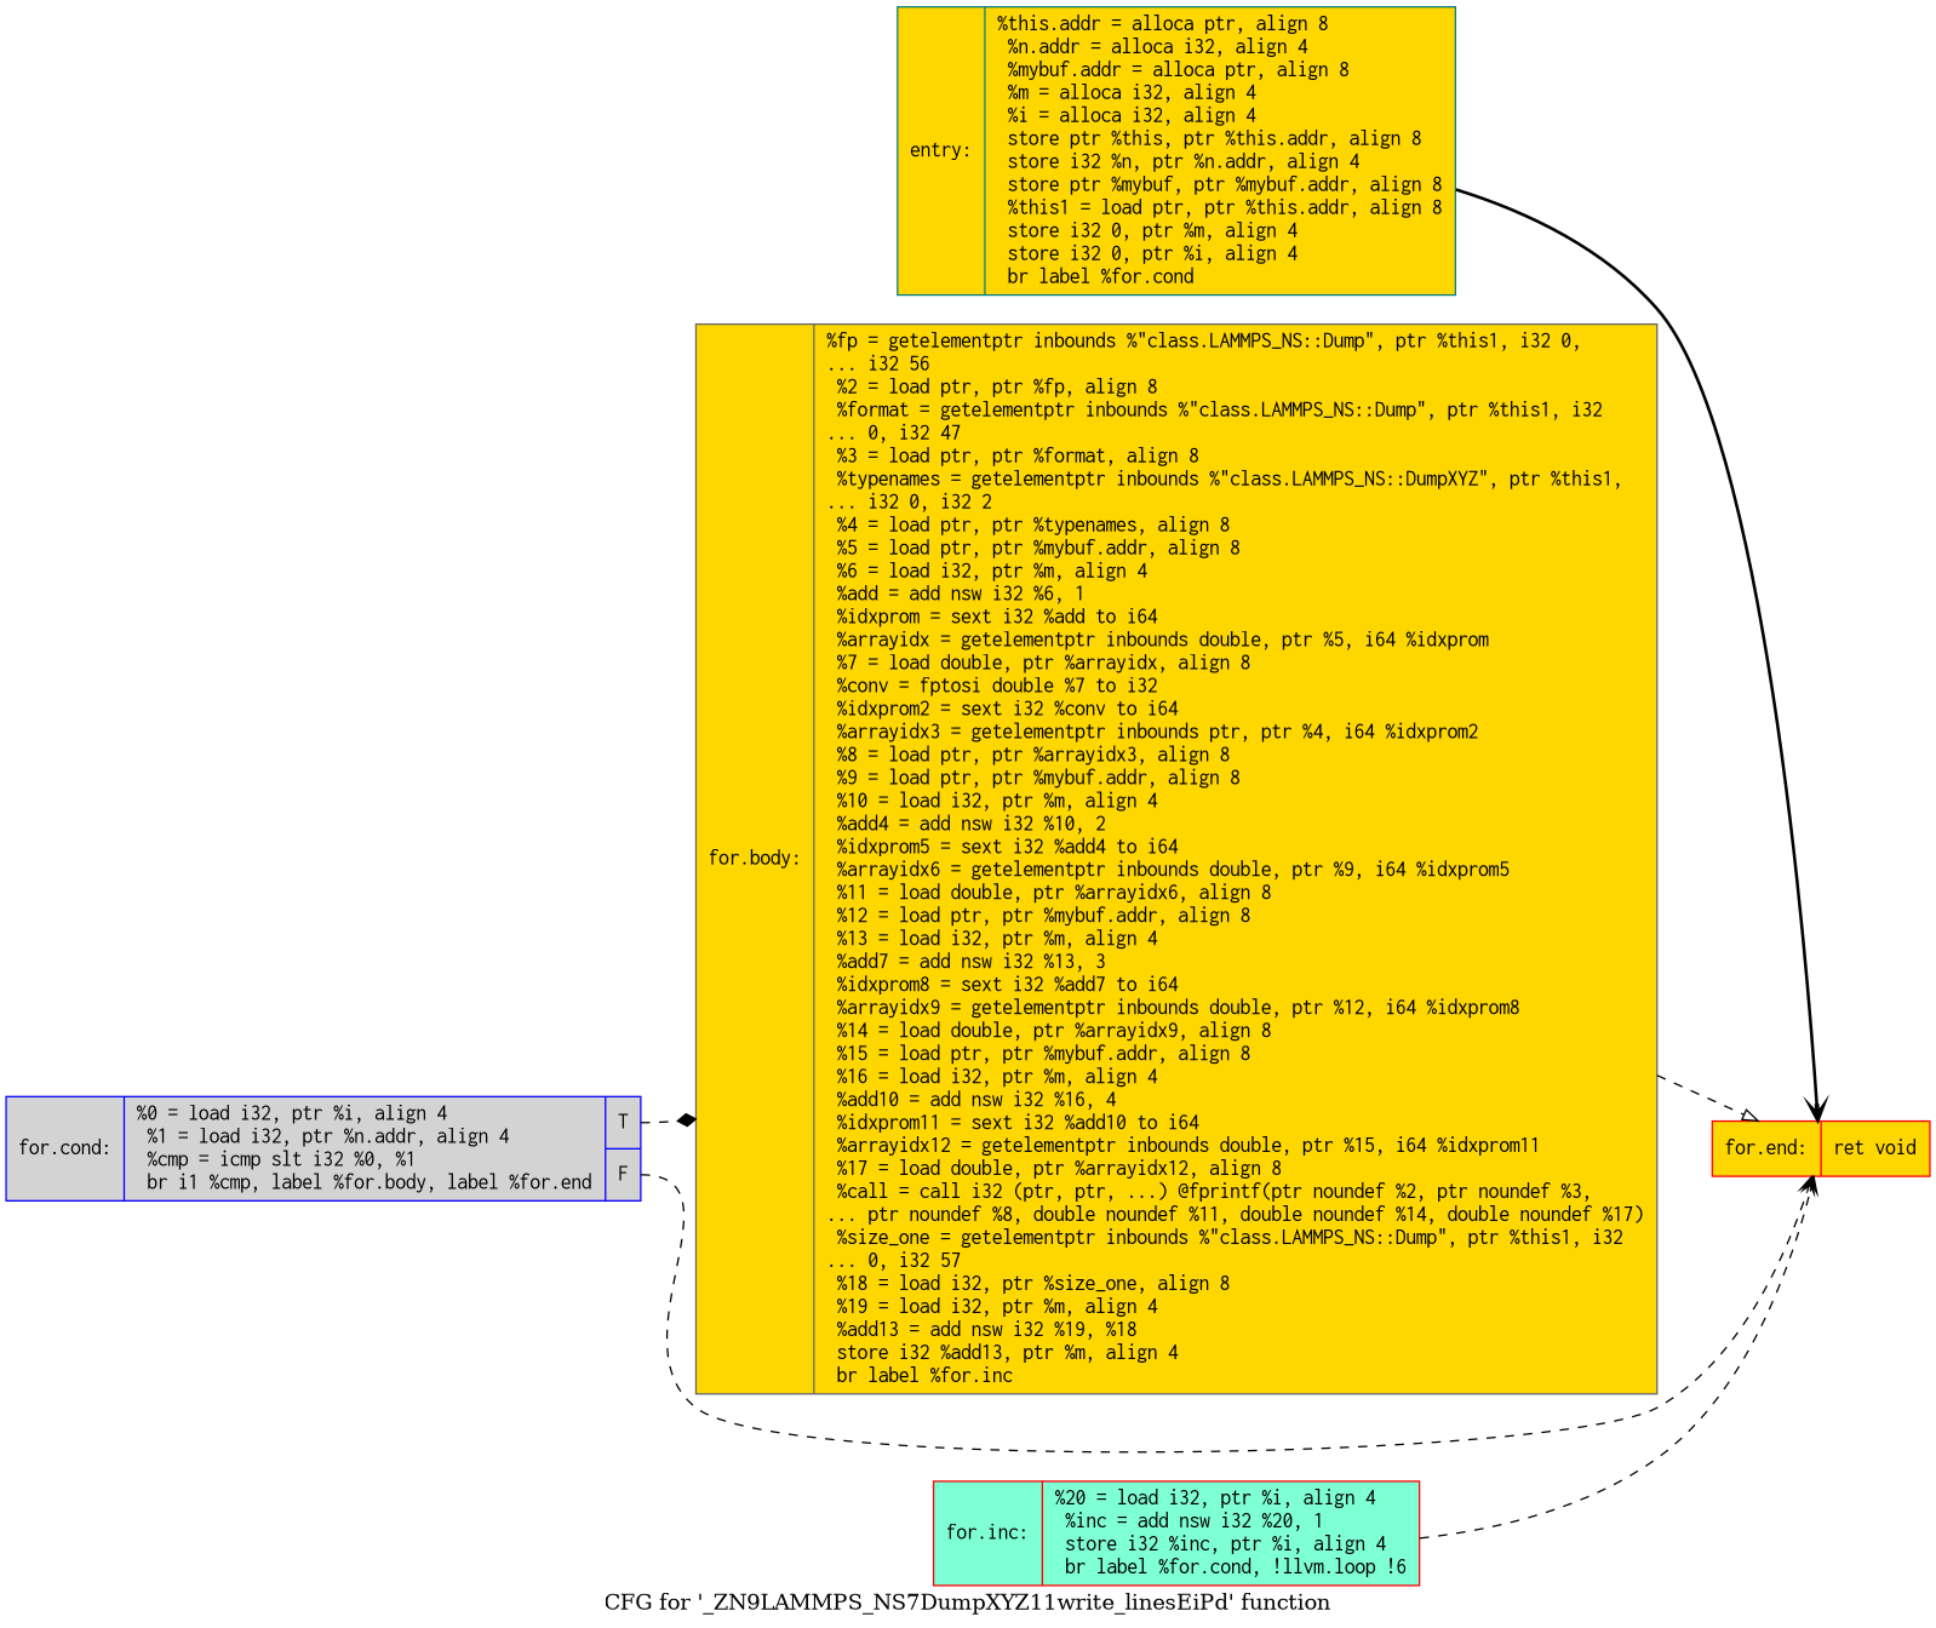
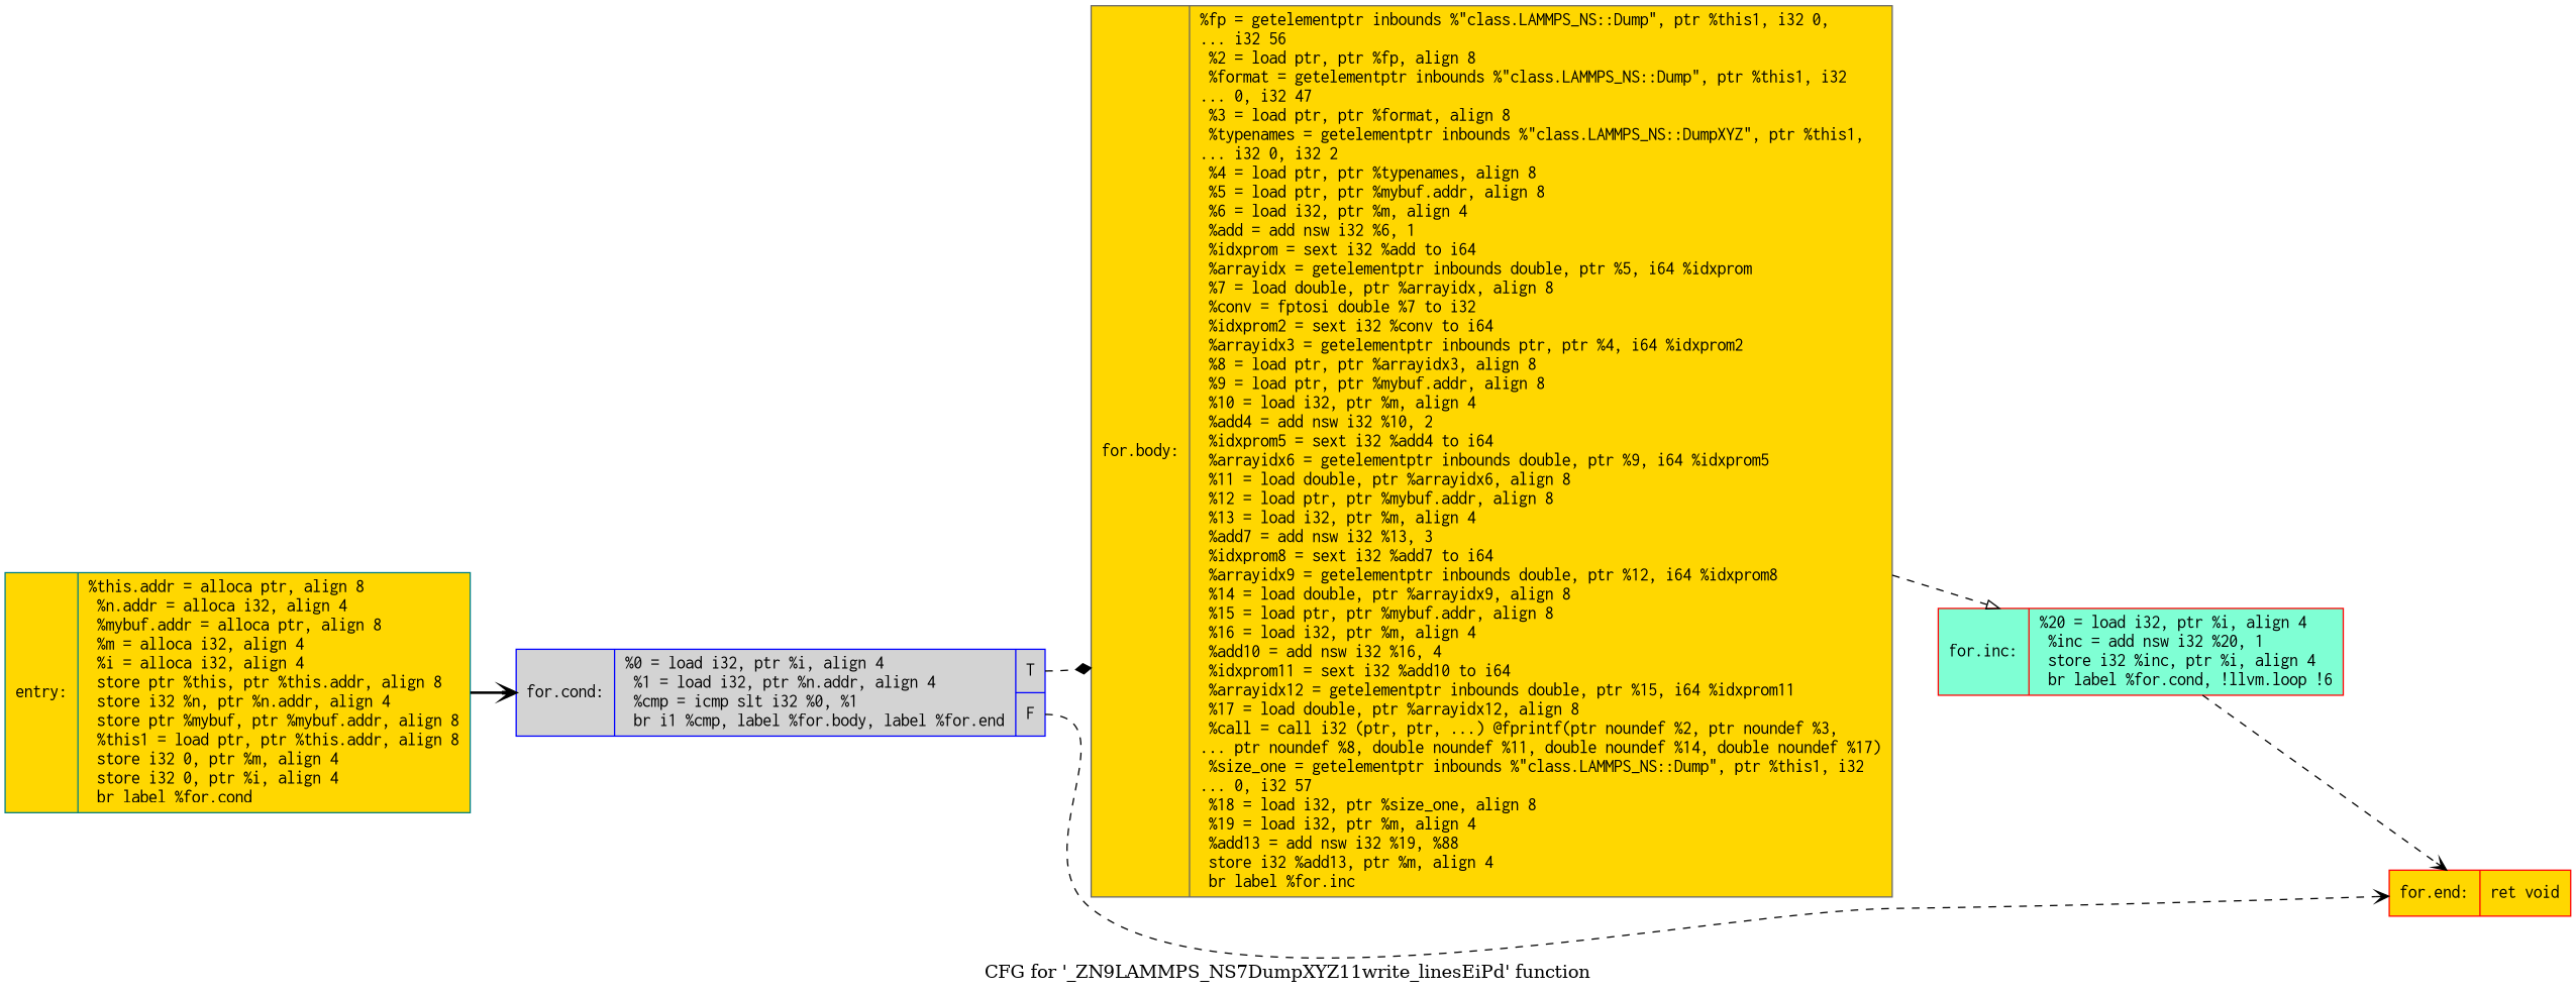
  digraph {
    label="CFG for '_ZN9LAMMPS_NS7DumpXYZ11write_linesEiPd' function"
    rankdir=LR
    node [color=red fillcolor=gold fontname=Courier shape=record style=filled]
    edge [arrowhead=vee style=dashed]
    n1 [color=teal label="{entry:\l|  %this.addr = alloca ptr, align 8\l  %n.addr = alloca i32, align 4\l  %mybuf.addr = alloca ptr, align 8\l  %m = alloca i32, align 4\l  %i = alloca i32, align 4\l  store ptr %this, ptr %this.addr, align 8\l  store i32 %n, ptr %n.addr, align 4\l  store ptr %mybuf, ptr %mybuf.addr, align 8\l  %this1 = load ptr, ptr %this.addr, align 8\l  store i32 0, ptr %m, align 4\l  store i32 0, ptr %i, align 4\l  br label %for.cond\l}"]
    n2 [color=blue fillcolor=lightgrey label="{for.cond:\l|  %0 = load i32, ptr %i, align 4\l  %1 = load i32, ptr %n.addr, align 4\l  %cmp = icmp slt i32 %0, %1\l  br i1 %cmp, label %for.body, label %for.end\l|{<s0>T|<s1>F}}"]
-   n3 [color=gray40 label="{for.body:\l|  %fp = getelementptr inbounds %\"class.LAMMPS_NS::Dump\", ptr %this1, i32 0,\l... i32 56\l  %2 = load ptr, ptr %fp, align 8\l  %format = getelementptr inbounds %\"class.LAMMPS_NS::Dump\", ptr %this1, i32\l... 0, i32 47\l  %3 = load ptr, ptr %format, align 8\l  %typenames = getelementptr inbounds %\"class.LAMMPS_NS::DumpXYZ\", ptr %this1,\l... i32 0, i32 2\l  %4 = load ptr, ptr %typenames, align 8\l  %5 = load ptr, ptr %mybuf.addr, align 8\l  %6 = load i32, ptr %m, align 4\l  %add = add nsw i32 %6, 1\l  %idxprom = sext i32 %add to i64\l  %arrayidx = getelementptr inbounds double, ptr %5, i64 %idxprom\l  %7 = load double, ptr %arrayidx, align 8\l  %conv = fptosi double %7 to i32\l  %idxprom2 = sext i32 %conv to i64\l  %arrayidx3 = getelementptr inbounds ptr, ptr %4, i64 %idxprom2\l  %8 = load ptr, ptr %arrayidx3, align 8\l  %9 = load ptr, ptr %mybuf.addr, align 8\l  %10 = load i32, ptr %m, align 4\l  %add4 = add nsw i32 %10, 2\l  %idxprom5 = sext i32 %add4 to i64\l  %arrayidx6 = getelementptr inbounds double, ptr %9, i64 %idxprom5\l  %11 = load double, ptr %arrayidx6, align 8\l  %12 = load ptr, ptr %mybuf.addr, align 8\l  %13 = load i32, ptr %m, align 4\l  %add7 = add nsw i32 %13, 3\l  %idxprom8 = sext i32 %add7 to i64\l  %arrayidx9 = getelementptr inbounds double, ptr %12, i64 %idxprom8\l  %14 = load double, ptr %arrayidx9, align 8\l  %15 = load ptr, ptr %mybuf.addr, align 8\l  %16 = load i32, ptr %m, align 4\l  %add10 = add nsw i32 %16, 4\l  %idxprom11 = sext i32 %add10 to i64\l  %arrayidx12 = getelementptr inbounds double, ptr %15, i64 %idxprom11\l  %17 = load double, ptr %arrayidx12, align 8\l  %call = call i32 (ptr, ptr, ...) @fprintf(ptr noundef %2, ptr noundef %3,\l... ptr noundef %8, double noundef %11, double noundef %14, double noundef %17)\l  %size_one = getelementptr inbounds %\"class.LAMMPS_NS::Dump\", ptr %this1, i32\l... 0, i32 57\l  %18 = load i32, ptr %size_one, align 8\l  %19 = load i32, ptr %m, align 4\l  %add13 = add nsw i32 %19, %18\l  store i32 %add13, ptr %m, align 4\l  br label %for.inc\l}"]
+   n3 [color=gray40 label="{for.body:\l|  %fp = getelementptr inbounds %\"class.LAMMPS_NS::Dump\", ptr %this1, i32 0,\l... i32 56\l  %2 = load ptr, ptr %fp, align 8\l  %format = getelementptr inbounds %\"class.LAMMPS_NS::Dump\", ptr %this1, i32\l... 0, i32 47\l  %3 = load ptr, ptr %format, align 8\l  %typenames = getelementptr inbounds %\"class.LAMMPS_NS::DumpXYZ\", ptr %this1,\l... i32 0, i32 2\l  %4 = load ptr, ptr %typenames, align 8\l  %5 = load ptr, ptr %mybuf.addr, align 8\l  %6 = load i32, ptr %m, align 4\l  %add = add nsw i32 %6, 1\l  %idxprom = sext i32 %add to i64\l  %arrayidx = getelementptr inbounds double, ptr %5, i64 %idxprom\l  %7 = load double, ptr %arrayidx, align 8\l  %conv = fptosi double %7 to i32\l  %idxprom2 = sext i32 %conv to i64\l  %arrayidx3 = getelementptr inbounds ptr, ptr %4, i64 %idxprom2\l  %8 = load ptr, ptr %arrayidx3, align 8\l  %9 = load ptr, ptr %mybuf.addr, align 8\l  %10 = load i32, ptr %m, align 4\l  %add4 = add nsw i32 %10, 2\l  %idxprom5 = sext i32 %add4 to i64\l  %arrayidx6 = getelementptr inbounds double, ptr %9, i64 %idxprom5\l  %11 = load double, ptr %arrayidx6, align 8\l  %12 = load ptr, ptr %mybuf.addr, align 8\l  %13 = load i32, ptr %m, align 4\l  %add7 = add nsw i32 %13, 3\l  %idxprom8 = sext i32 %add7 to i64\l  %arrayidx9 = getelementptr inbounds double, ptr %12, i64 %idxprom8\l  %14 = load double, ptr %arrayidx9, align 8\l  %15 = load ptr, ptr %mybuf.addr, align 8\l  %16 = load i32, ptr %m, align 4\l  %add10 = add nsw i32 %16, 4\l  %idxprom11 = sext i32 %add10 to i64\l  %arrayidx12 = getelementptr inbounds double, ptr %15, i64 %idxprom11\l  %17 = load double, ptr %arrayidx12, align 8\l  %call = call i32 (ptr, ptr, ...) @fprintf(ptr noundef %2, ptr noundef %3,\l... ptr noundef %8, double noundef %11, double noundef %14, double noundef %17)\l  %size_one = getelementptr inbounds %\"class.LAMMPS_NS::Dump\", ptr %this1, i32\l... 0, i32 57\l  %18 = load i32, ptr %size_one, align 8\l  %19 = load i32, ptr %m, align 4\l  %add13 = add nsw i32 %19, %88\l  store i32 %add13, ptr %m, align 4\l  br label %for.inc\l}"]
    n4 [label="{for.end:\l|  ret void\l}"]
    n5 [fillcolor=aquamarine label="{for.inc:\l|  %20 = load i32, ptr %i, align 4\l  %inc = add nsw i32 %20, 1\l  store i32 %inc, ptr %i, align 4\l  br label %for.cond, !llvm.loop !6\l}"]
-   n1 -> n4 [style=bold]
+   n1 -> n2 [style=bold]
    n2 -> n3 [arrowhead=diamond tailport=s0]
    n2 -> n4 [tailport=s1]
-   n3 -> n4 [arrowhead=onormal]
+   n3 -> n5 [arrowhead=onormal]
    n5 -> n4
  }
